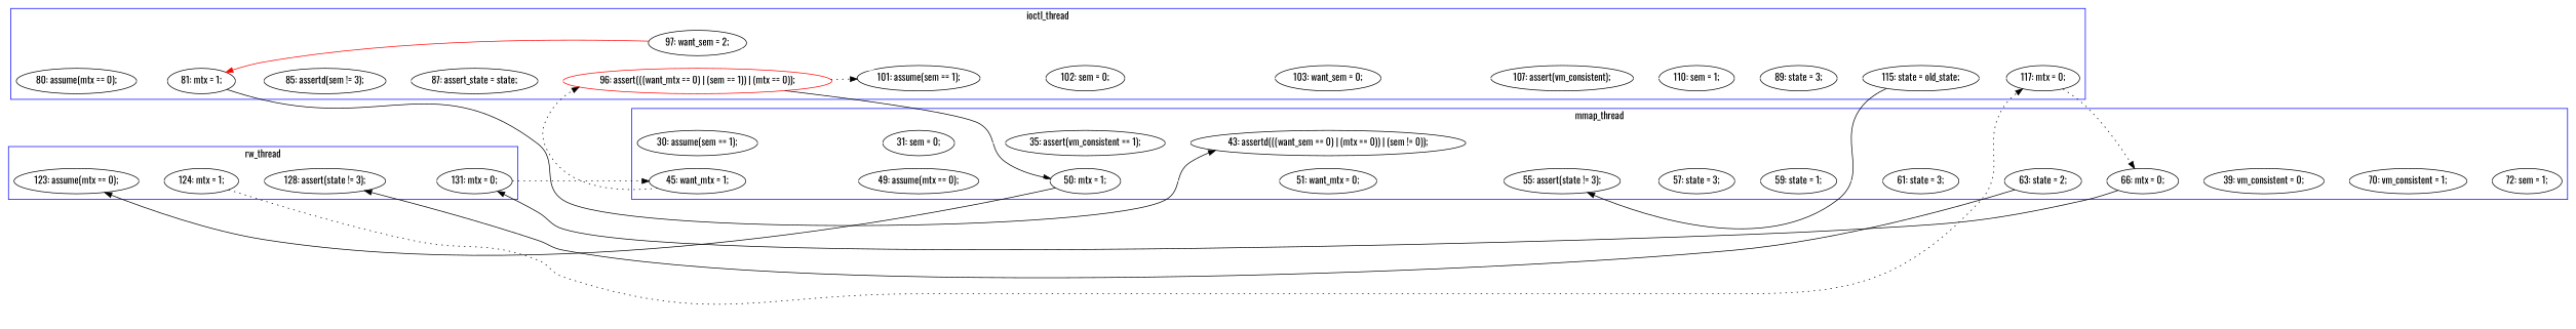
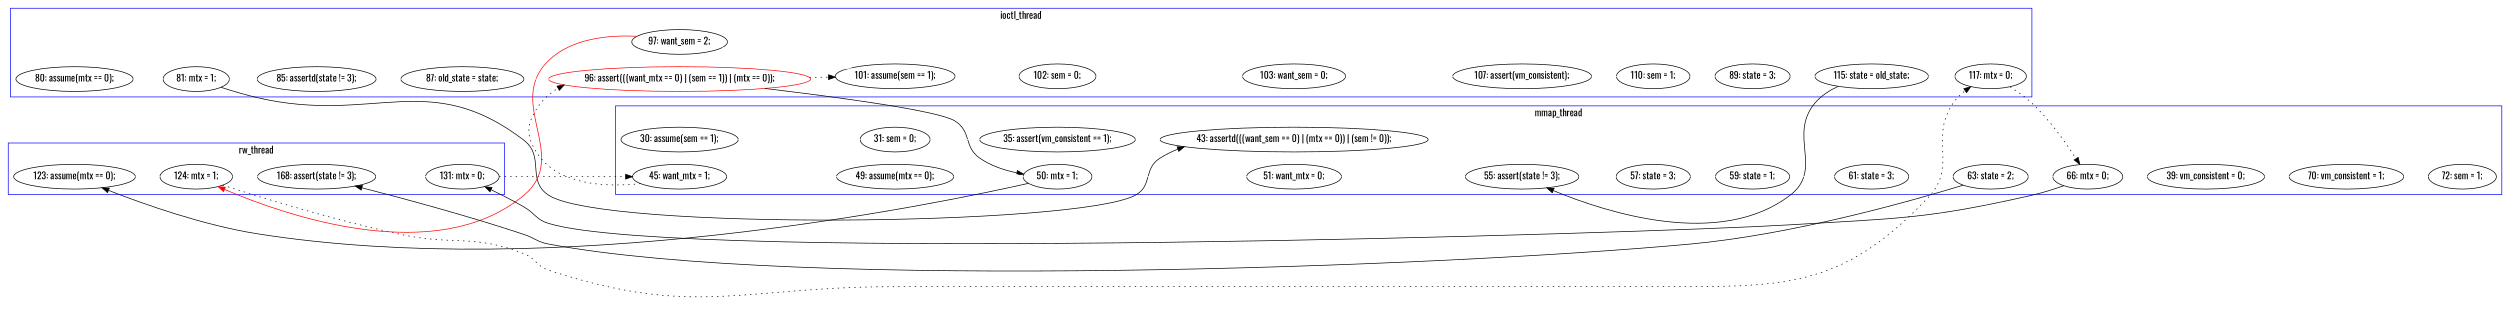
  digraph {
    fontname=Oswald
    rankdir=LR
    node [fontname=Oswald]
    edge [color=white fontname=Oswald style=solid]
    n1 [label="124: mtx = 1;"]
-   n2 [label="128: assert(state != 3);"]
+   n2 [label="168: assert(state != 3);"]
    n3 [label="131: mtx = 0;"]
    n4 [label="123: assume(mtx == 0);"]
    n5 [label="115: state = old_state;"]
    n6 [label="80: assume(mtx == 0);"]
    n7 [label="81: mtx = 1;"]
-   n8 [label="85: assertd(sem != 3);"]
+   n8 [label="85: assertd(state != 3);"]
    n9 [color=red label="96: assert(((want_mtx == 0) | (sem == 1)) | (mtx == 0));"]
    n10 [label="97: want_sem = 2;"]
-   n11 [label="87: assert_state = state;"]
+   n11 [label="87: old_state = state;"]
    n12 [label="89: state = 3;"]
    n13 [label="117: mtx = 0;"]
    n14 [label="101: assume(sem == 1);"]
    n15 [label="110: sem = 1;"]
    n16 [label="103: want_sem = 0;"]
    n17 [label="107: assert(vm_consistent);"]
    n18 [label="102: sem = 0;"]
    n19 [label="30: assume(sem == 1);"]
    n20 [label="31: sem = 0;"]
    n21 [label="63: state = 2;"]
    n22 [label="43: assertd(((want_sem == 0) | (mtx == 0)) | (sem != 0));"]
    n23 [label="45: want_mtx = 1;"]
    n24 [label="55: assert(state != 3);"]
    n25 [label="66: mtx = 0;"]
    n26 [label="57: state = 3;"]
    n27 [label="59: state = 1;"]
    n28 [label="61: state = 3;"]
    n29 [label="50: mtx = 1;"]
    n30 [label="51: want_mtx = 0;"]
    n31 [label="49: assume(mtx == 0);"]
    n32 [label="39: vm_consistent = 0;"]
    n33 [label="35: assert(vm_consistent == 1);"]
    n34 [label="70: vm_consistent = 1;"]
    n35 [label="72: sem = 1;"]
    subgraph cluster_1 {
      color=blue
      label=rw_thread
      n1
      n2
      n3
      n4
    }
    subgraph cluster_2 {
      color=blue
      label=ioctl_thread
      n5
      n6
      n7
      n8
      n9
      n10
      n11
      n12
      n13
      n14
      n15
      n16
      n17
      n18
    }
    subgraph cluster_3 {
      color=blue
      label=mmap_thread
      n19
      n20
      n21
      n22
      n23
      n24
      n25
      n26
      n27
      n28
      n29
      n30
      n31
      n32
      n33
      n34
      n35
    }
    n1 -> n2
    n1 -> n13 [color=black constraint=false style=dotted]
    n2 -> n3
    n3 -> n23 [color=black style=dotted]
    n4 -> n1
    n5 -> n13
    n5 -> n24 [color=black constraint=false]
    n6 -> n7
    n7 -> n8
    n7 -> n22 [color=black constraint=false]
    n8 -> n11
    n9 -> n14 [color=black style=dotted]
    n9 -> n29 [color=black constraint=false]
-   n10 -> n7 [color=red constraint=false]
+   n10 -> n1 [color=red constraint=false]
    n10 -> n14
    n11 -> n9
    n12 -> n5
    n13 -> n25 [color=black constraint=false style=dotted]
    n14 -> n18
    n15 -> n12
    n16 -> n17
    n17 -> n15
    n18 -> n16
    n19 -> n20
    n20 -> n33
    n21 -> n2 [color=black constraint=false]
    n21 -> n25
    n23 -> n9 [color=black constraint=false style=dotted]
    n23 -> n31
    n24 -> n26
    n25 -> n3 [color=black constraint=false]
    n25 -> n32
    n26 -> n27
    n27 -> n28
    n28 -> n21
    n29 -> n4 [color=black constraint=false]
    n29 -> n30
    n30 -> n24
    n31 -> n29
    n32 -> n34
    n33 -> n22
    n34 -> n35
  }
